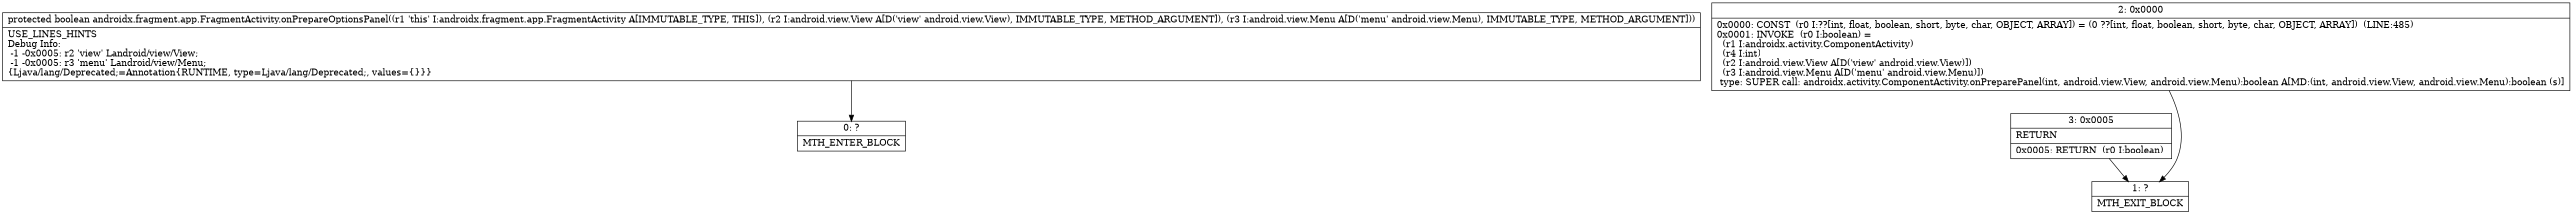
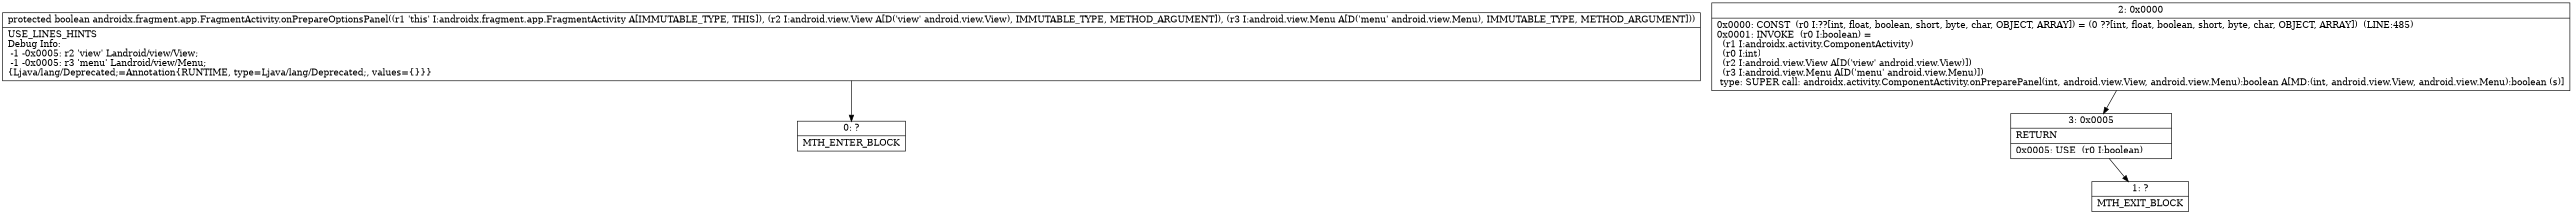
  digraph {
    node [shape=record]
    n1 [label="{0\:\ ?|MTH_ENTER_BLOCK\l}"]
-   n2 [label="{2\:\ 0x0000|0x0000: CONST  (r0 I:??[int, float, boolean, short, byte, char, OBJECT, ARRAY]) = (0 ??[int, float, boolean, short, byte, char, OBJECT, ARRAY])  (LINE:485)\l0x0001: INVOKE  (r0 I:boolean) = \l  (r1 I:androidx.activity.ComponentActivity)\l  (r4 I:int)\l  (r2 I:android.view.View A[D('view' android.view.View)])\l  (r3 I:android.view.Menu A[D('menu' android.view.Menu)])\l type: SUPER call: androidx.activity.ComponentActivity.onPreparePanel(int, android.view.View, android.view.Menu):boolean A[MD:(int, android.view.View, android.view.Menu):boolean (s)]\l}"]
-   n3 [label="{3\:\ 0x0005|RETURN\l|0x0005: RETURN  (r0 I:boolean) \l}"]
+   n2 [label="{2\:\ 0x0000|0x0000: CONST  (r0 I:??[int, float, boolean, short, byte, char, OBJECT, ARRAY]) = (0 ??[int, float, boolean, short, byte, char, OBJECT, ARRAY])  (LINE:485)\l0x0001: INVOKE  (r0 I:boolean) = \l  (r1 I:androidx.activity.ComponentActivity)\l  (r0 I:int)\l  (r2 I:android.view.View A[D('view' android.view.View)])\l  (r3 I:android.view.Menu A[D('menu' android.view.Menu)])\l type: SUPER call: androidx.activity.ComponentActivity.onPreparePanel(int, android.view.View, android.view.Menu):boolean A[MD:(int, android.view.View, android.view.Menu):boolean (s)]\l}"]
+   n3 [label="{3\:\ 0x0005|RETURN\l|0x0005: USE  (r0 I:boolean) \l}"]
    n4 [label="{1\:\ ?|MTH_EXIT_BLOCK\l}"]
    n5 [label="{protected boolean androidx.fragment.app.FragmentActivity.onPrepareOptionsPanel((r1 'this' I:androidx.fragment.app.FragmentActivity A[IMMUTABLE_TYPE, THIS]), (r2 I:android.view.View A[D('view' android.view.View), IMMUTABLE_TYPE, METHOD_ARGUMENT]), (r3 I:android.view.Menu A[D('menu' android.view.Menu), IMMUTABLE_TYPE, METHOD_ARGUMENT]))  | USE_LINES_HINTS\lDebug Info:\l  \-1 \-0x0005: r2 'view' Landroid\/view\/View;\l  \-1 \-0x0005: r3 'menu' Landroid\/view\/Menu;\l\{Ljava\/lang\/Deprecated;=Annotation\{RUNTIME, type=Ljava\/lang\/Deprecated;, values=\{\}\}\}\l}"]
-   n2 -> n4
+   n2 -> n3
    n3 -> n4
    n5 -> n1
  }
